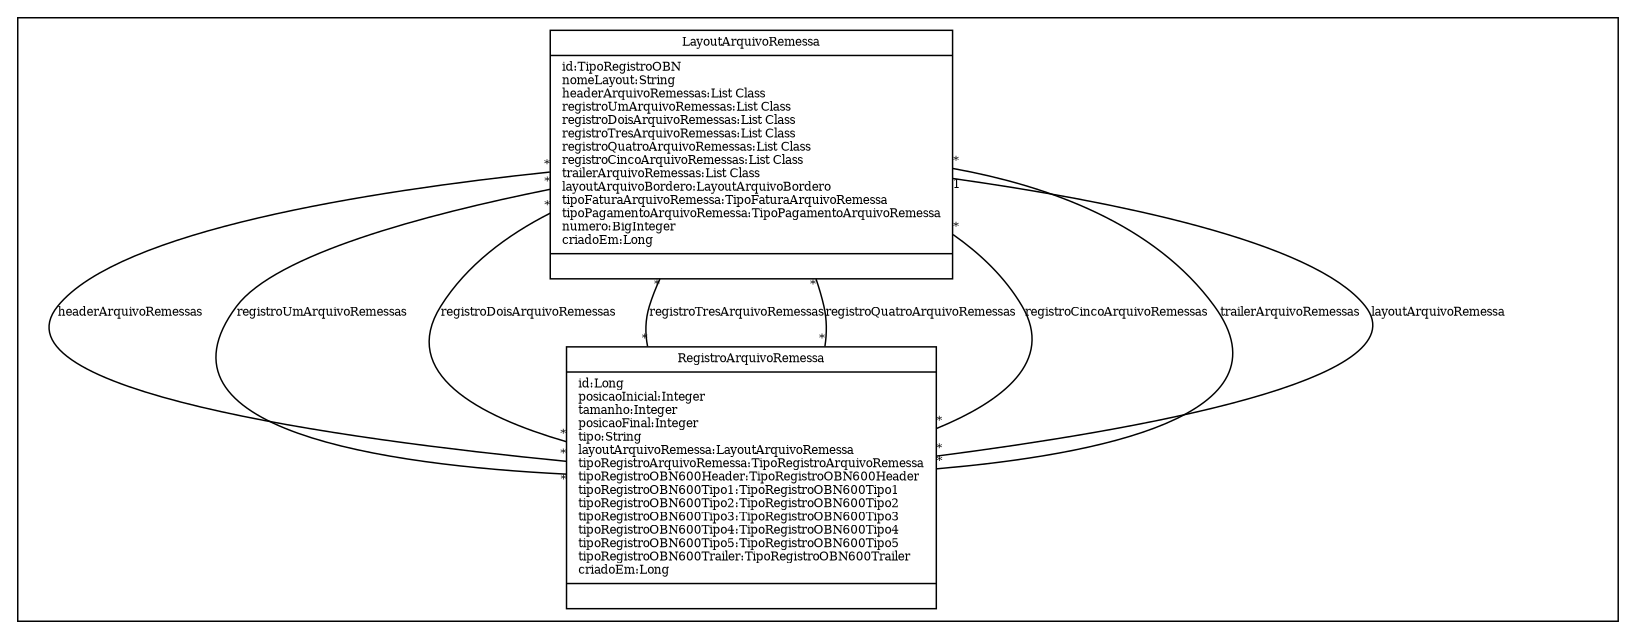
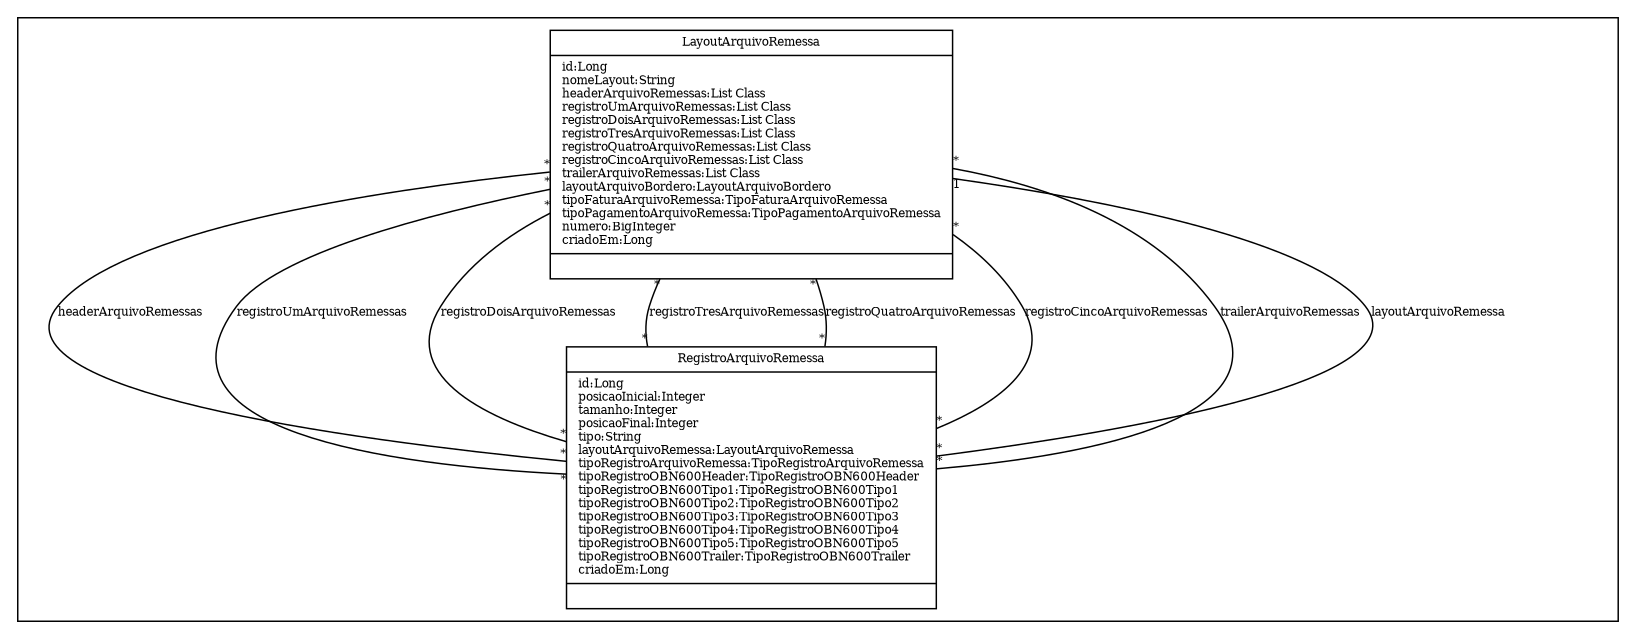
  digraph {
    fontname="Times-Roman"
    fontsize=8
    node [fontname="Times-Roman" fontsize=8 shape=record]
    edge [arrowhead=none fontname="Times-Roman" fontsize=8 headlabel="*" taillabel="*"]
-   n1 [label="{LayoutArquivoRemessa|id:TipoRegistroOBN\lnomeLayout:String\lheaderArquivoRemessas:List Class\lregistroUmArquivoRemessas:List Class\lregistroDoisArquivoRemessas:List Class\lregistroTresArquivoRemessas:List Class\lregistroQuatroArquivoRemessas:List Class\lregistroCincoArquivoRemessas:List Class\ltrailerArquivoRemessas:List Class\llayoutArquivoBordero:LayoutArquivoBordero\ltipoFaturaArquivoRemessa:TipoFaturaArquivoRemessa\ltipoPagamentoArquivoRemessa:TipoPagamentoArquivoRemessa\lnumero:BigInteger\lcriadoEm:Long\l|\l}"]
+   n1 [label="{LayoutArquivoRemessa|id:Long\lnomeLayout:String\lheaderArquivoRemessas:List Class\lregistroUmArquivoRemessas:List Class\lregistroDoisArquivoRemessas:List Class\lregistroTresArquivoRemessas:List Class\lregistroQuatroArquivoRemessas:List Class\lregistroCincoArquivoRemessas:List Class\ltrailerArquivoRemessas:List Class\llayoutArquivoBordero:LayoutArquivoBordero\ltipoFaturaArquivoRemessa:TipoFaturaArquivoRemessa\ltipoPagamentoArquivoRemessa:TipoPagamentoArquivoRemessa\lnumero:BigInteger\lcriadoEm:Long\l|\l}"]
    n2 [label="{RegistroArquivoRemessa|id:Long\lposicaoInicial:Integer\ltamanho:Integer\lposicaoFinal:Integer\ltipo:String\llayoutArquivoRemessa:LayoutArquivoRemessa\ltipoRegistroArquivoRemessa:TipoRegistroArquivoRemessa\ltipoRegistroOBN600Header:TipoRegistroOBN600Header\ltipoRegistroOBN600Tipo1:TipoRegistroOBN600Tipo1\ltipoRegistroOBN600Tipo2:TipoRegistroOBN600Tipo2\ltipoRegistroOBN600Tipo3:TipoRegistroOBN600Tipo3\ltipoRegistroOBN600Tipo4:TipoRegistroOBN600Tipo4\ltipoRegistroOBN600Tipo5:TipoRegistroOBN600Tipo5\ltipoRegistroOBN600Trailer:TipoRegistroOBN600Trailer\lcriadoEm:Long\l|\l}"]
    subgraph cluster_1 {
      n1
      n2
    }
    n1 -> n2 [label=headerArquivoRemessas]
    n1 -> n2 [label=registroUmArquivoRemessas]
    n1 -> n2 [label=registroDoisArquivoRemessas]
    n1 -> n2 [label=registroTresArquivoRemessas]
    n1 -> n2 [label=registroQuatroArquivoRemessas]
    n1 -> n2 [label=registroCincoArquivoRemessas]
    n1 -> n2 [label=trailerArquivoRemessas]
    n2 -> n1 [headlabel=1 label=layoutArquivoRemessa]
  }
